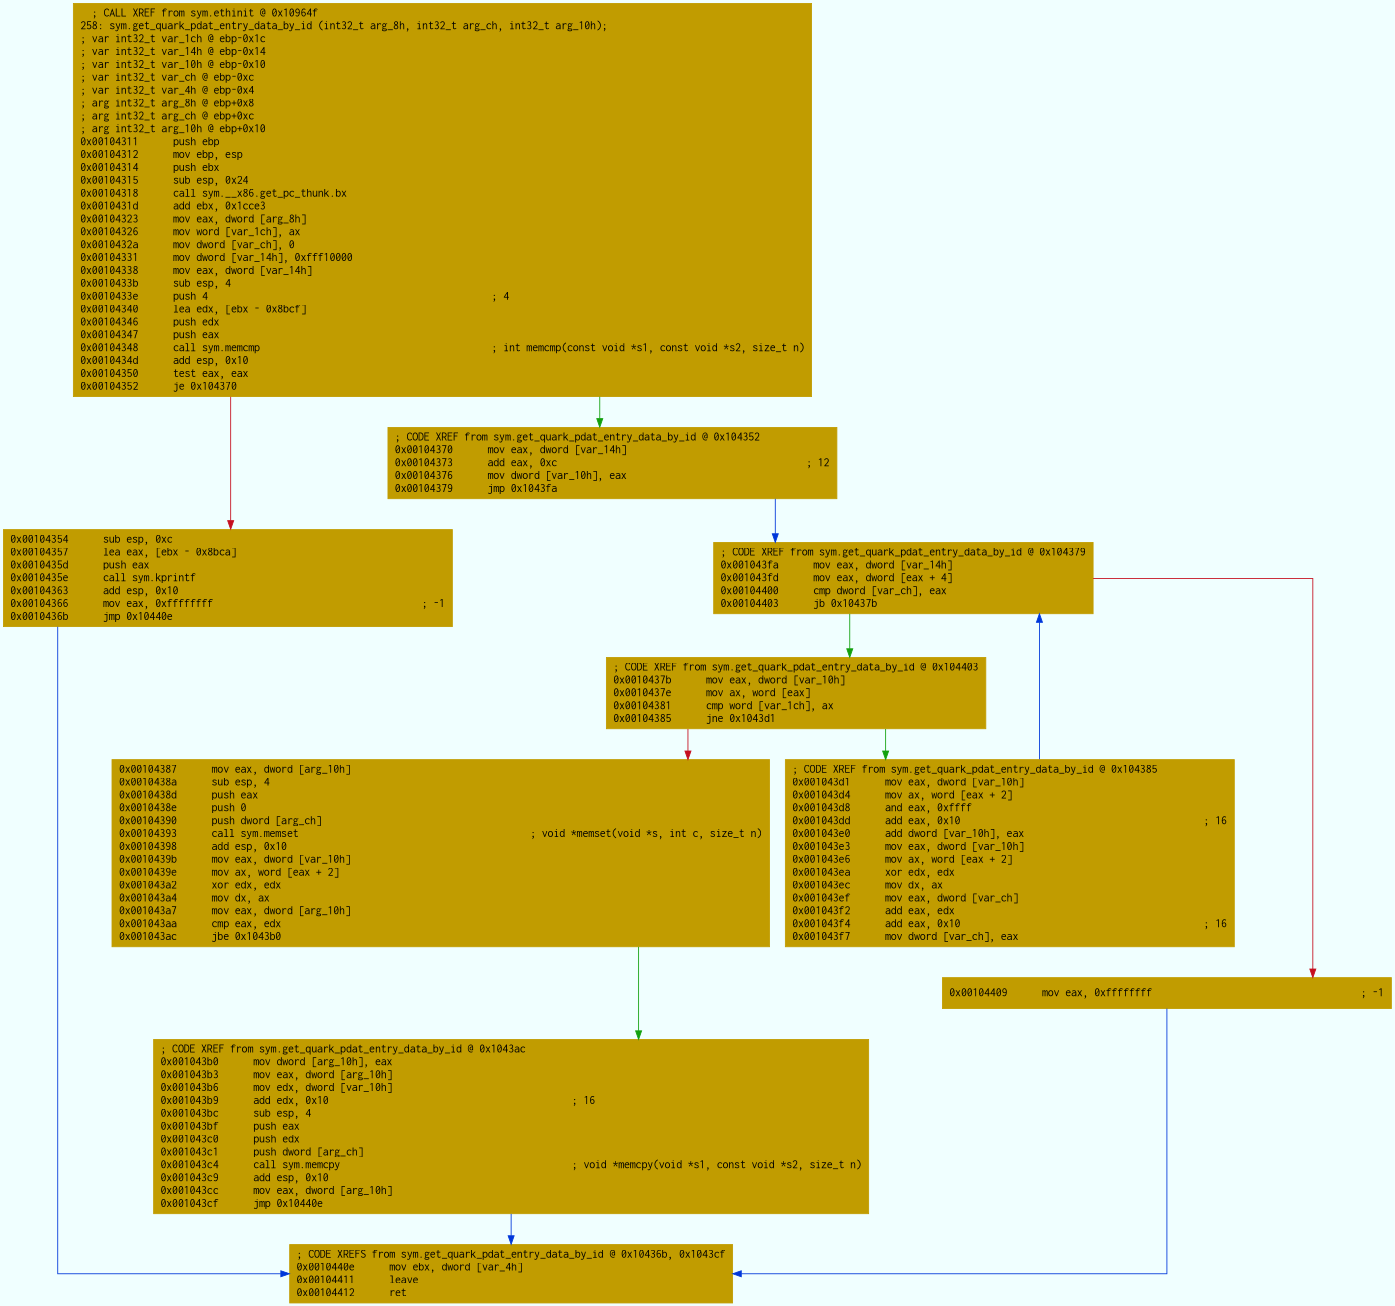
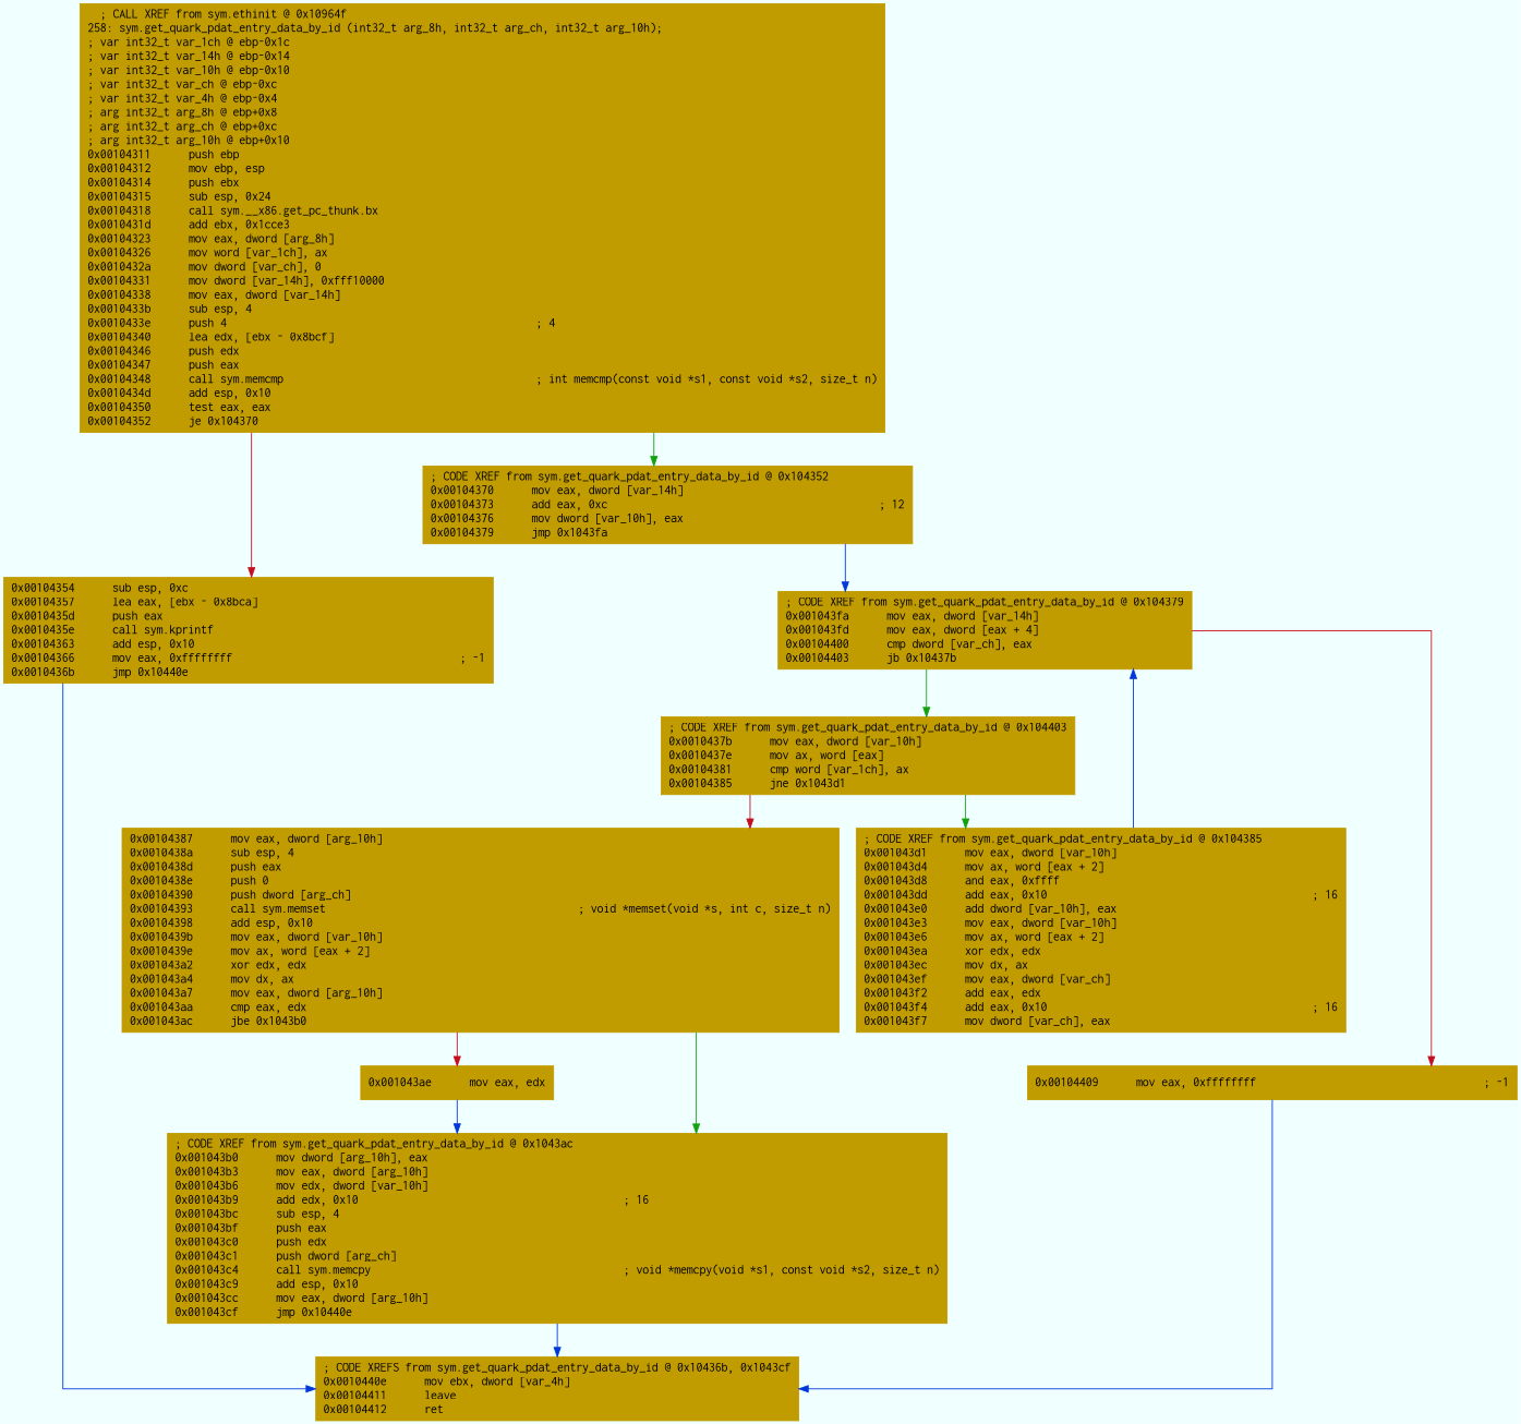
  digraph {
    bgcolor=azure
    fontname=Courier
    fontsize=8
    splines=ortho
    node [color="#c19c00" fillcolor="#c19c00" fontname=Courier shape=box style=filled]
    edge [arrowhead=normal color="#0037da"]
    n1 [label="  ; CALL XREF from sym.ethinit @ 0x10964f\l258: sym.get_quark_pdat_entry_data_by_id (int32_t arg_8h, int32_t arg_ch, int32_t arg_10h);\l; var int32_t var_1ch @ ebp-0x1c\l; var int32_t var_14h @ ebp-0x14\l; var int32_t var_10h @ ebp-0x10\l; var int32_t var_ch @ ebp-0xc\l; var int32_t var_4h @ ebp-0x4\l; arg int32_t arg_8h @ ebp+0x8\l; arg int32_t arg_ch @ ebp+0xc\l; arg int32_t arg_10h @ ebp+0x10\l0x00104311      push ebp\l0x00104312      mov ebp, esp\l0x00104314      push ebx\l0x00104315      sub esp, 0x24\l0x00104318      call sym.__x86.get_pc_thunk.bx\l0x0010431d      add ebx, 0x1cce3\l0x00104323      mov eax, dword [arg_8h]\l0x00104326      mov word [var_1ch], ax\l0x0010432a      mov dword [var_ch], 0\l0x00104331      mov dword [var_14h], 0xfff10000\l0x00104338      mov eax, dword [var_14h]\l0x0010433b      sub esp, 4\l0x0010433e      push 4                                                 ; 4\l0x00104340      lea edx, [ebx - 0x8bcf]\l0x00104346      push edx\l0x00104347      push eax\l0x00104348      call sym.memcmp                                        ; int memcmp(const void *s1, const void *s2, size_t n)\l0x0010434d      add esp, 0x10\l0x00104350      test eax, eax\l0x00104352      je 0x104370\l"]
    n2 [label="0x00104354      sub esp, 0xc\l0x00104357      lea eax, [ebx - 0x8bca]\l0x0010435d      push eax\l0x0010435e      call sym.kprintf\l0x00104363      add esp, 0x10\l0x00104366      mov eax, 0xffffffff                                    ; -1\l0x0010436b      jmp 0x10440e\l"]
    n3 [label="; CODE XREF from sym.get_quark_pdat_entry_data_by_id @ 0x104352\l0x00104370      mov eax, dword [var_14h]\l0x00104373      add eax, 0xc                                           ; 12\l0x00104376      mov dword [var_10h], eax\l0x00104379      jmp 0x1043fa\l"]
    n4 [label="; CODE XREFS from sym.get_quark_pdat_entry_data_by_id @ 0x10436b, 0x1043cf\l0x0010440e      mov ebx, dword [var_4h]\l0x00104411      leave\l0x00104412      ret\l"]
    n5 [label="; CODE XREF from sym.get_quark_pdat_entry_data_by_id @ 0x104379\l0x001043fa      mov eax, dword [var_14h]\l0x001043fd      mov eax, dword [eax + 4]\l0x00104400      cmp dword [var_ch], eax\l0x00104403      jb 0x10437b\l"]
    n6 [label="; CODE XREF from sym.get_quark_pdat_entry_data_by_id @ 0x104403\l0x0010437b      mov eax, dword [var_10h]\l0x0010437e      mov ax, word [eax]\l0x00104381      cmp word [var_1ch], ax\l0x00104385      jne 0x1043d1\l"]
    n7 [label="0x00104387      mov eax, dword [arg_10h]\l0x0010438a      sub esp, 4\l0x0010438d      push eax\l0x0010438e      push 0\l0x00104390      push dword [arg_ch]\l0x00104393      call sym.memset                                        ; void *memset(void *s, int c, size_t n)\l0x00104398      add esp, 0x10\l0x0010439b      mov eax, dword [var_10h]\l0x0010439e      mov ax, word [eax + 2]\l0x001043a2      xor edx, edx\l0x001043a4      mov dx, ax\l0x001043a7      mov eax, dword [arg_10h]\l0x001043aa      cmp eax, edx\l0x001043ac      jbe 0x1043b0\l"]
    n8 [label="; CODE XREF from sym.get_quark_pdat_entry_data_by_id @ 0x104385\l0x001043d1      mov eax, dword [var_10h]\l0x001043d4      mov ax, word [eax + 2]\l0x001043d8      and eax, 0xffff\l0x001043dd      add eax, 0x10                                          ; 16\l0x001043e0      add dword [var_10h], eax\l0x001043e3      mov eax, dword [var_10h]\l0x001043e6      mov ax, word [eax + 2]\l0x001043ea      xor edx, edx\l0x001043ec      mov dx, ax\l0x001043ef      mov eax, dword [var_ch]\l0x001043f2      add eax, edx\l0x001043f4      add eax, 0x10                                          ; 16\l0x001043f7      mov dword [var_ch], eax\l"]
+   n9 [label="0x001043ae      mov eax, edx\l"]
    n10 [label="; CODE XREF from sym.get_quark_pdat_entry_data_by_id @ 0x1043ac\l0x001043b0      mov dword [arg_10h], eax\l0x001043b3      mov eax, dword [arg_10h]\l0x001043b6      mov edx, dword [var_10h]\l0x001043b9      add edx, 0x10                                          ; 16\l0x001043bc      sub esp, 4\l0x001043bf      push eax\l0x001043c0      push edx\l0x001043c1      push dword [arg_ch]\l0x001043c4      call sym.memcpy                                        ; void *memcpy(void *s1, const void *s2, size_t n)\l0x001043c9      add esp, 0x10\l0x001043cc      mov eax, dword [arg_10h]\l0x001043cf      jmp 0x10440e\l"]
    n11 [label="0x00104409      mov eax, 0xffffffff                                    ; -1\l"]
    n1 -> n2 [color="#c50f1f"]
    n1 -> n3 [color="#13a10e"]
    n2 -> n4
    n3 -> n5
    n5 -> n6 [color="#13a10e"]
    n5 -> n11 [color="#c50f1f"]
    n6 -> n7 [color="#c50f1f"]
    n6 -> n8 [color="#13a10e"]
+   n7 -> n9 [color="#c50f1f"]
    n7 -> n10 [color="#13a10e"]
    n8 -> n5
+   n9 -> n10
    n10 -> n4
    n11 -> n4
  }
